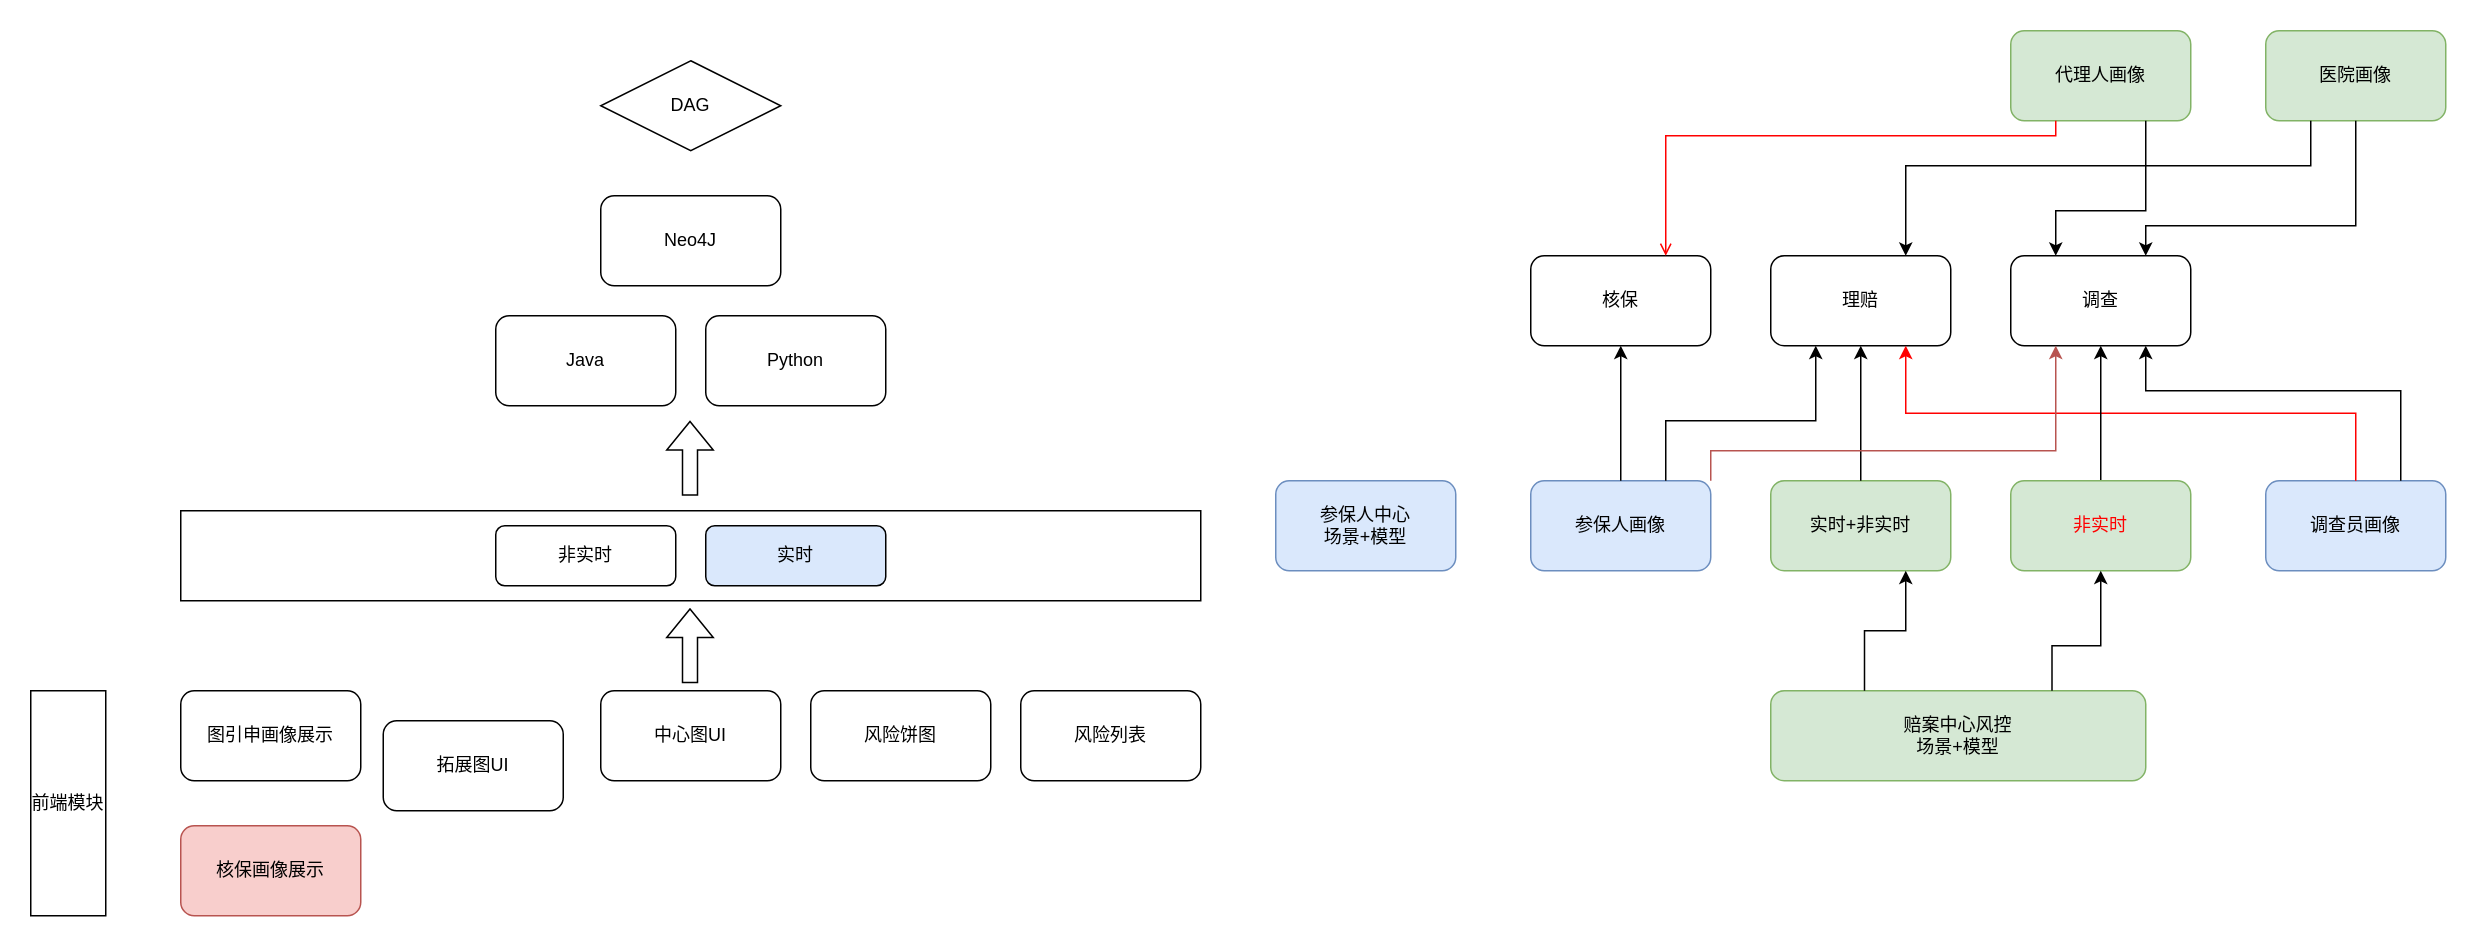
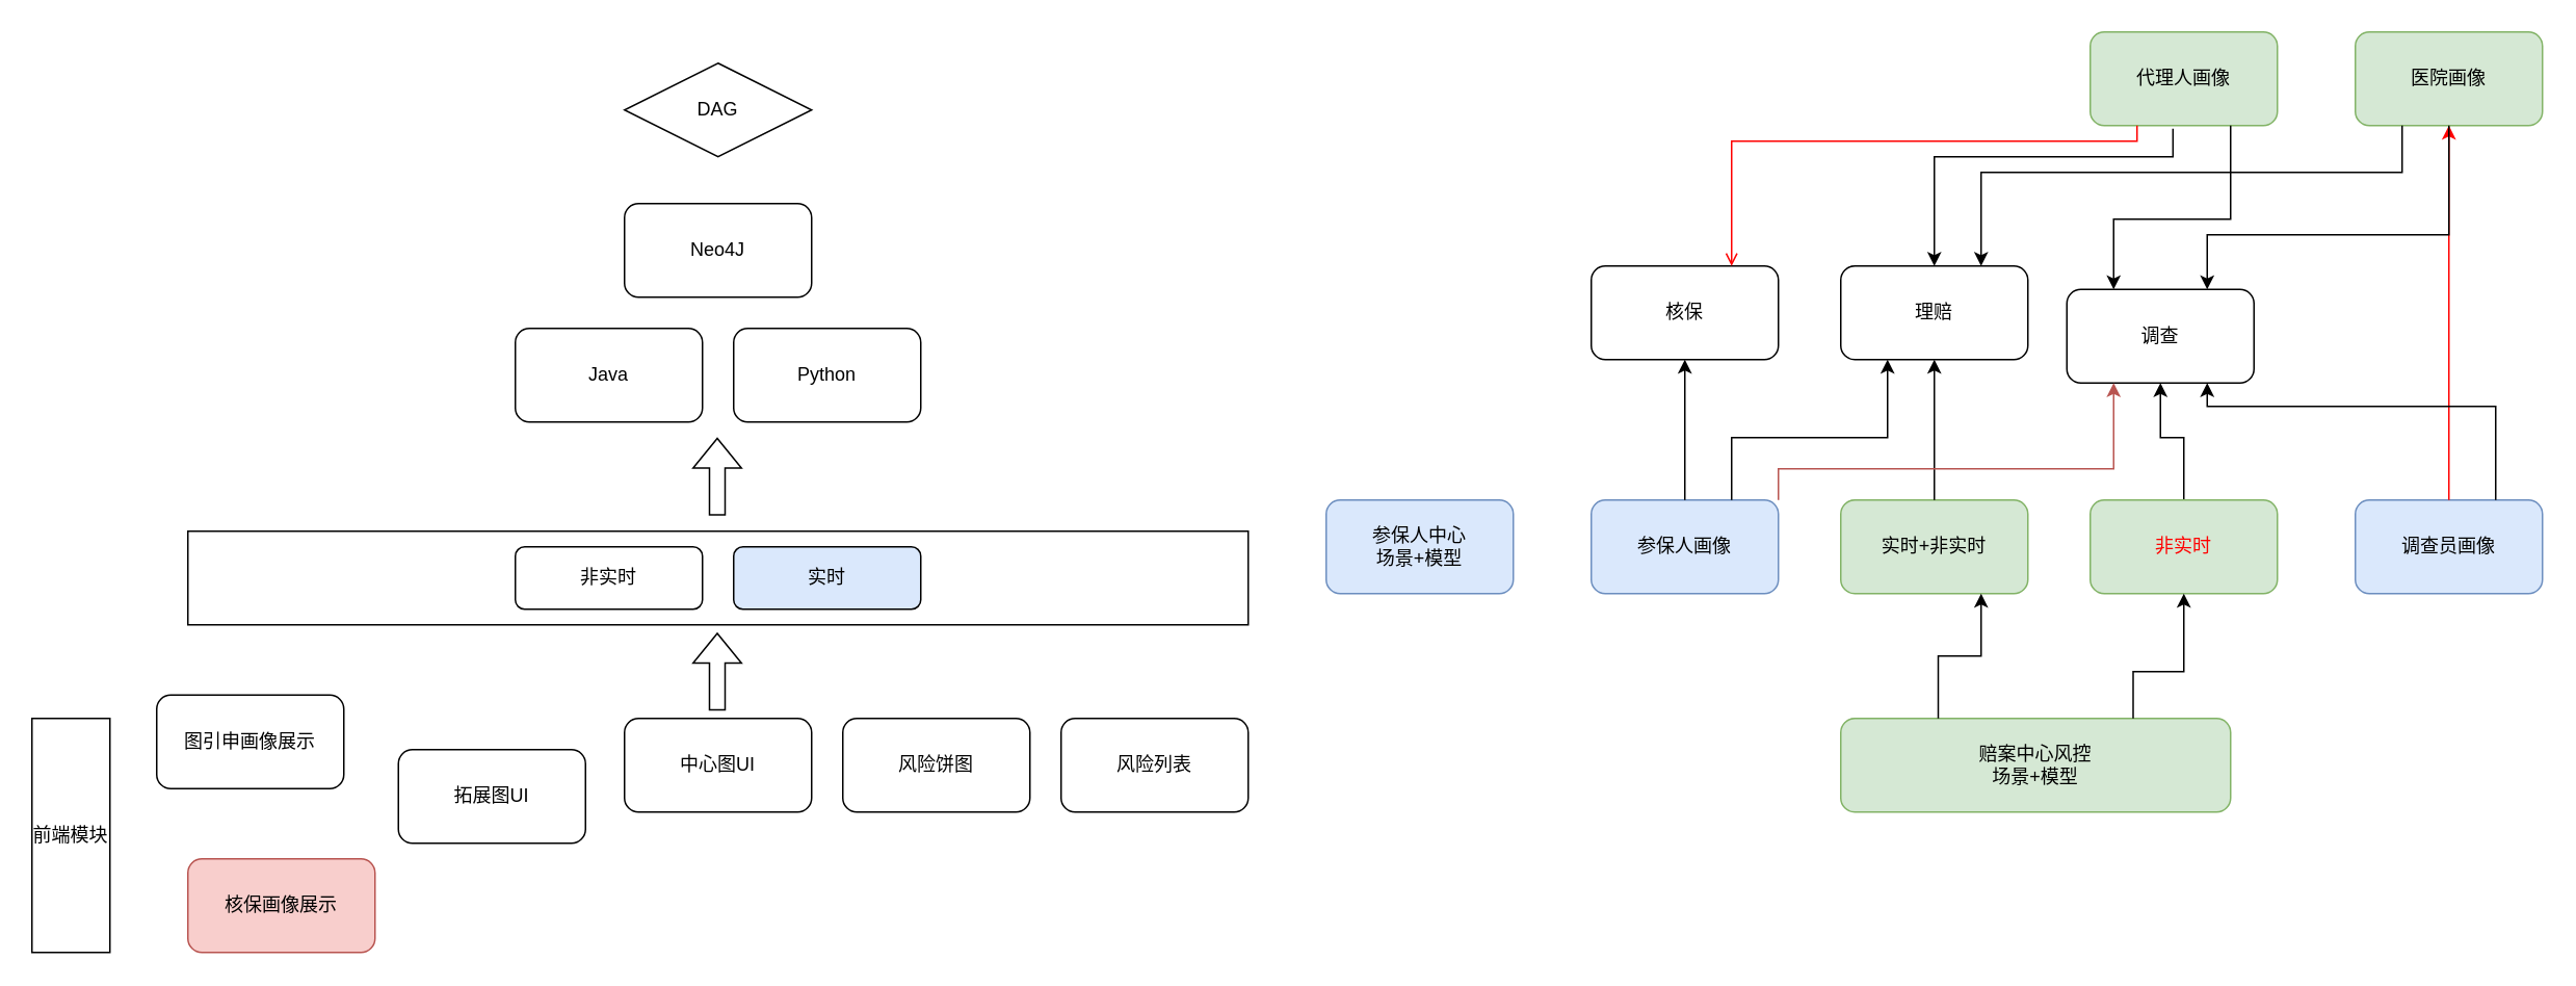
  <mxCell id="0" />
  <mxCell id="1" parent="0" />
  <mxCell id="2" value="核保" style="rounded=1;whiteSpace=wrap;html=1;" vertex="1" parent="1"><mxGeometry x="1020" y="170" width="120" height="60" as="geometry" /></mxCell>
  <mxCell id="3" value="理赔" style="rounded=1;whiteSpace=wrap;html=1;" vertex="1" parent="1"><mxGeometry x="1180" y="170" width="120" height="60" as="geometry" /></mxCell>
- <mxCell id="4" value="调查" style="rounded=1;whiteSpace=wrap;html=1;" vertex="1" parent="1"><mxGeometry x="1340" y="170" width="120" height="60" as="geometry" /></mxCell>
+ <mxCell id="4" value="调查" style="rounded=1;whiteSpace=wrap;html=1;" vertex="1" parent="1"><mxGeometry x="1325" y="185" width="120" height="60" as="geometry" /></mxCell>
  <mxCell id="5" value="调查员画像" style="rounded=1;whiteSpace=wrap;html=1;fillColor=#dae8fc;strokeColor=#6c8ebf;" vertex="1" parent="1"><mxGeometry x="1510" y="320" width="120" height="60" as="geometry" /></mxCell>
- <mxCell id="6" value="" style="edgeStyle=elbowEdgeStyle;elbow=vertical;endArrow=classic;html=1;rounded=0;entryX=0.75;entryY=1;entryDx=0;entryDy=0;exitX=0.5;exitY=0;exitDx=0;exitDy=0;strokeColor=#FF0000;" edge="1" parent="1" source="5" target="3"><mxGeometry width="50" height="50" relative="1" as="geometry"><mxPoint x="1380" y="470" as="sourcePoint" /><mxPoint x="1430" y="420" as="targetPoint" /></mxGeometry></mxCell>
+ <mxCell id="6" value="" style="edgeStyle=elbowEdgeStyle;elbow=vertical;endArrow=classic;html=1;rounded=0;exitX=0.5;exitY=0;exitDx=0;exitDy=0;strokeColor=#FF0000;" edge="1" parent="1" source="5" target="36"><mxGeometry width="50" height="50" relative="1" as="geometry"><mxPoint x="1380" y="470" as="sourcePoint" /><mxPoint x="1430" y="420" as="targetPoint" /></mxGeometry></mxCell>
  <mxCell id="7" value="" style="edgeStyle=elbowEdgeStyle;elbow=vertical;endArrow=classic;html=1;rounded=0;entryX=0.75;entryY=1;entryDx=0;entryDy=0;exitX=0.75;exitY=0;exitDx=0;exitDy=0;" edge="1" parent="1" source="5" target="4"><mxGeometry width="50" height="50" relative="1" as="geometry"><mxPoint x="1410" y="310" as="sourcePoint" /><mxPoint x="1250" y="240" as="targetPoint" /><Array as="points"><mxPoint x="1480" y="260" /></Array></mxGeometry></mxCell>
  <mxCell id="8" value="实时+非实时" style="rounded=1;whiteSpace=wrap;html=1;fillColor=#d5e8d4;strokeColor=#82b366;" vertex="1" parent="1"><mxGeometry x="1180" y="320" width="120" height="60" as="geometry" /></mxCell>
  <mxCell id="9" value="" style="edgeStyle=elbowEdgeStyle;elbow=vertical;endArrow=classic;html=1;rounded=0;entryX=0.5;entryY=1;entryDx=0;entryDy=0;exitX=0.5;exitY=0;exitDx=0;exitDy=0;" edge="1" parent="1" source="16" target="4"><mxGeometry width="50" height="50" relative="1" as="geometry"><mxPoint x="1380" y="460" as="sourcePoint" /><mxPoint x="1430" y="410" as="targetPoint" /><Array as="points"><mxPoint x="1370" y="280" /></Array></mxGeometry></mxCell>
  <mxCell id="10" value="" style="edgeStyle=elbowEdgeStyle;elbow=vertical;endArrow=classic;html=1;rounded=0;entryX=0.5;entryY=1;entryDx=0;entryDy=0;exitX=0.5;exitY=0;exitDx=0;exitDy=0;" edge="1" parent="1" source="8" target="3"><mxGeometry width="50" height="50" relative="1" as="geometry"><mxPoint x="1250" y="330" as="sourcePoint" /><mxPoint x="1380" y="240" as="targetPoint" /><Array as="points"><mxPoint x="1200" y="270" /></Array></mxGeometry></mxCell>
  <mxCell id="11" value="参保人画像" style="rounded=1;whiteSpace=wrap;html=1;fillColor=#dae8fc;strokeColor=#6c8ebf;" vertex="1" parent="1"><mxGeometry x="1020" y="320" width="120" height="60" as="geometry" /></mxCell>
  <mxCell id="12" value="" style="edgeStyle=elbowEdgeStyle;elbow=vertical;endArrow=classic;html=1;rounded=0;entryX=0.5;entryY=1;entryDx=0;entryDy=0;exitX=0.5;exitY=0;exitDx=0;exitDy=0;" edge="1" parent="1" source="11" target="2"><mxGeometry width="50" height="50" relative="1" as="geometry"><mxPoint x="1220" y="330" as="sourcePoint" /><mxPoint x="1220" y="240" as="targetPoint" /><Array as="points"><mxPoint x="1070" y="270" /></Array></mxGeometry></mxCell>
  <mxCell id="13" value="" style="edgeStyle=elbowEdgeStyle;elbow=vertical;endArrow=classic;html=1;rounded=0;entryX=0.25;entryY=1;entryDx=0;entryDy=0;exitX=0.75;exitY=0;exitDx=0;exitDy=0;" edge="1" parent="1" source="11" target="3"><mxGeometry width="50" height="50" relative="1" as="geometry"><mxPoint x="1220" y="330" as="sourcePoint" /><mxPoint x="1220" y="240" as="targetPoint" /><Array as="points"><mxPoint x="1210" y="280" /></Array></mxGeometry></mxCell>
  <mxCell id="14" value="参保人中心&lt;br&gt;场景+模型" style="rounded=1;whiteSpace=wrap;html=1;fillColor=#dae8fc;strokeColor=#6c8ebf;" vertex="1" parent="1"><mxGeometry x="850" y="320" width="120" height="60" as="geometry" /></mxCell>
  <mxCell id="15" value="赔案中心风控&lt;br&gt;场景+模型" style="rounded=1;whiteSpace=wrap;html=1;fillColor=#d5e8d4;strokeColor=#82b366;" vertex="1" parent="1"><mxGeometry x="1180" y="460" width="250" height="60" as="geometry" /></mxCell>
  <mxCell id="16" value="非实时" style="rounded=1;whiteSpace=wrap;html=1;fillColor=#d5e8d4;strokeColor=#82b366;fontColor=#FF0000;" vertex="1" parent="1"><mxGeometry x="1340" y="320" width="120" height="60" as="geometry" /></mxCell>
  <mxCell id="17" value="" style="edgeStyle=elbowEdgeStyle;elbow=vertical;endArrow=classic;html=1;rounded=0;entryX=0.75;entryY=1;entryDx=0;entryDy=0;exitX=0.25;exitY=0;exitDx=0;exitDy=0;" edge="1" parent="1" source="15" target="8"><mxGeometry width="50" height="50" relative="1" as="geometry"><mxPoint x="1250" y="330" as="sourcePoint" /><mxPoint x="1250" y="240" as="targetPoint" /><Array as="points"><mxPoint x="1250" y="420" /></Array></mxGeometry></mxCell>
  <mxCell id="18" value="" style="edgeStyle=elbowEdgeStyle;elbow=vertical;endArrow=classic;html=1;rounded=0;entryX=0.5;entryY=1;entryDx=0;entryDy=0;exitX=0.75;exitY=0;exitDx=0;exitDy=0;" edge="1" parent="1" source="15" target="16"><mxGeometry width="50" height="50" relative="1" as="geometry"><mxPoint x="1252.5" y="460" as="sourcePoint" /><mxPoint x="1280" y="390" as="targetPoint" /><Array as="points"><mxPoint x="1260" y="430" /></Array></mxGeometry></mxCell>
  <mxCell id="19" value="" style="edgeStyle=elbowEdgeStyle;elbow=vertical;endArrow=classic;html=1;rounded=0;exitX=1;exitY=0;exitDx=0;exitDy=0;entryX=0.25;entryY=1;entryDx=0;entryDy=0;strokeColor=#B85450;fillColor=#f8cecc;" edge="1" parent="1" source="11" target="4"><mxGeometry width="50" height="50" relative="1" as="geometry"><mxPoint x="1380" y="480" as="sourcePoint" /><mxPoint x="1430" y="430" as="targetPoint" /><Array as="points"><mxPoint x="1260" y="300" /></Array></mxGeometry></mxCell>
  <mxCell id="20" value="风险饼图" style="rounded=1;whiteSpace=wrap;html=1;" vertex="1" parent="1"><mxGeometry x="540" y="460" width="120" height="60" as="geometry" /></mxCell>
  <mxCell id="21" value="风险列表" style="rounded=1;whiteSpace=wrap;html=1;" vertex="1" parent="1"><mxGeometry x="680" y="460" width="120" height="60" as="geometry" /></mxCell>
  <mxCell id="22" value="中心图UI" style="rounded=1;whiteSpace=wrap;html=1;" vertex="1" parent="1"><mxGeometry x="400" y="460" width="120" height="60" as="geometry" /></mxCell>
  <mxCell id="23" value="拓展图UI" style="rounded=1;whiteSpace=wrap;html=1;" vertex="1" parent="1"><mxGeometry x="255" y="480" width="120" height="60" as="geometry" /></mxCell>
- <mxCell id="24" value="图引申画像展示" style="rounded=1;whiteSpace=wrap;html=1;" vertex="1" parent="1"><mxGeometry x="120" y="460" width="120" height="60" as="geometry" /></mxCell>
+ <mxCell id="24" value="图引申画像展示" style="rounded=1;whiteSpace=wrap;html=1;" vertex="1" parent="1"><mxGeometry x="100" y="445" width="120" height="60" as="geometry" /></mxCell>
  <mxCell id="25" value="Java" style="rounded=1;whiteSpace=wrap;html=1;" vertex="1" parent="1"><mxGeometry x="330" y="210" width="120" height="60" as="geometry" /></mxCell>
  <mxCell id="26" value="DAG" style="rhombus;whiteSpace=wrap;html=1;" vertex="1" parent="1"><mxGeometry x="400" y="40" width="120" height="60" as="geometry" /></mxCell>
  <mxCell id="27" value="Python" style="rounded=1;whiteSpace=wrap;html=1;" vertex="1" parent="1"><mxGeometry x="470" y="210" width="120" height="60" as="geometry" /></mxCell>
  <mxCell id="28" value="" style="rounded=0;whiteSpace=wrap;html=1;" vertex="1" parent="1"><mxGeometry x="120" y="340" width="680" height="60" as="geometry" /></mxCell>
  <mxCell id="29" value="" style="shape=flexArrow;endArrow=classic;html=1;rounded=0;strokeColor=#000000;" edge="1" parent="1"><mxGeometry width="50" height="50" relative="1" as="geometry"><mxPoint x="459.5" y="455" as="sourcePoint" /><mxPoint x="459.5" y="405" as="targetPoint" /></mxGeometry></mxCell>
  <mxCell id="30" value="" style="shape=flexArrow;endArrow=classic;html=1;rounded=0;strokeColor=#000000;" edge="1" parent="1"><mxGeometry width="50" height="50" relative="1" as="geometry"><mxPoint x="459.5" y="330" as="sourcePoint" /><mxPoint x="459.5" y="280" as="targetPoint" /></mxGeometry></mxCell>
  <mxCell id="31" value="Neo4J" style="rounded=1;whiteSpace=wrap;html=1;" vertex="1" parent="1"><mxGeometry x="400" y="130" width="120" height="60" as="geometry" /></mxCell>
  <mxCell id="32" value="实时" style="rounded=1;whiteSpace=wrap;html=1;fillColor=#dae8fc;" vertex="1" parent="1"><mxGeometry x="470" y="350" width="120" height="40" as="geometry" /></mxCell>
  <mxCell id="33" value="非实时" style="rounded=1;whiteSpace=wrap;html=1;" vertex="1" parent="1"><mxGeometry x="330" y="350" width="120" height="40" as="geometry" /></mxCell>
  <mxCell id="34" value="核保画像展示" style="rounded=1;whiteSpace=wrap;html=1;fillColor=#f8cecc;strokeColor=#b85450;" vertex="1" parent="1"><mxGeometry x="120" y="550" width="120" height="60" as="geometry" /></mxCell>
  <mxCell id="35" value="&lt;font color=&quot;#000000&quot;&gt;前端模块&lt;/font&gt;" style="rounded=0;whiteSpace=wrap;html=1;fontColor=#FF0000;" vertex="1" parent="1"><mxGeometry x="20" y="460" width="50" height="150" as="geometry" /></mxCell>
  <mxCell id="36" value="医院画像" style="rounded=1;whiteSpace=wrap;html=1;fillColor=#d5e8d4;strokeColor=#82b366;" vertex="1" parent="1"><mxGeometry x="1510" y="20" width="120" height="60" as="geometry" /></mxCell>
  <mxCell id="37" value="代理人画像" style="rounded=1;whiteSpace=wrap;html=1;fillColor=#d5e8d4;strokeColor=#82b366;" vertex="1" parent="1"><mxGeometry x="1340" y="20" width="120" height="60" as="geometry" /></mxCell>
  <mxCell id="38" value="" style="edgeStyle=elbowEdgeStyle;elbow=vertical;endArrow=classic;html=1;rounded=0;strokeColor=#000000;fontColor=#000000;exitX=0.5;exitY=1;exitDx=0;exitDy=0;entryX=0.75;entryY=0;entryDx=0;entryDy=0;" edge="1" parent="1" source="36" target="4"><mxGeometry width="50" height="50" relative="1" as="geometry"><mxPoint x="1090" y="440" as="sourcePoint" /><mxPoint x="1140" y="390" as="targetPoint" /><Array as="points"><mxPoint x="1500" y="150" /></Array></mxGeometry></mxCell>
  <mxCell id="39" value="" style="edgeStyle=elbowEdgeStyle;elbow=vertical;endArrow=classic;html=1;rounded=0;strokeColor=#000000;fontColor=#000000;exitX=0.25;exitY=1;exitDx=0;exitDy=0;entryX=0.75;entryY=0;entryDx=0;entryDy=0;" edge="1" parent="1" source="36" target="3"><mxGeometry width="50" height="50" relative="1" as="geometry"><mxPoint x="1580" y="90" as="sourcePoint" /><mxPoint x="1440" y="180" as="targetPoint" /><Array as="points"><mxPoint x="1400" y="110" /></Array></mxGeometry></mxCell>
  <mxCell id="40" value="" style="edgeStyle=elbowEdgeStyle;elbow=vertical;endArrow=classic;html=1;rounded=0;strokeColor=#000000;fontColor=#000000;exitX=0.75;exitY=1;exitDx=0;exitDy=0;entryX=0.25;entryY=0;entryDx=0;entryDy=0;" edge="1" parent="1" source="37" target="4"><mxGeometry width="50" height="50" relative="1" as="geometry"><mxPoint x="1550" y="90" as="sourcePoint" /><mxPoint x="1280" y="180" as="targetPoint" /><Array as="points"><mxPoint x="1400" y="140" /></Array></mxGeometry></mxCell>
+ <mxCell id="41" value="" style="edgeStyle=elbowEdgeStyle;elbow=vertical;endArrow=classic;html=1;rounded=0;strokeColor=#000000;fontColor=#000000;exitX=0.442;exitY=1.033;exitDx=0;exitDy=0;entryX=0.5;entryY=0;entryDx=0;entryDy=0;exitPerimeter=0;" edge="1" parent="1" source="37" target="3"><mxGeometry width="50" height="50" relative="1" as="geometry"><mxPoint x="1440" y="90" as="sourcePoint" /><mxPoint x="1380" y="180" as="targetPoint" /><Array as="points"><mxPoint x="1320" y="100" /></Array></mxGeometry></mxCell>
  <mxCell id="42" value="" style="edgeStyle=elbowEdgeStyle;elbow=vertical;endArrow=open;html=1;rounded=0;strokeColor=#FF0000;fontColor=#000000;exitX=0.25;exitY=1;exitDx=0;exitDy=0;entryX=0.75;entryY=0;entryDx=0;entryDy=0;" edge="1" parent="1" source="37" target="2"><mxGeometry width="50" height="50" relative="1" as="geometry"><mxPoint x="1403.04" y="91.98" as="sourcePoint" /><mxPoint x="1250" y="180" as="targetPoint" /><Array as="points"><mxPoint x="1240" y="90" /></Array></mxGeometry></mxCell>
